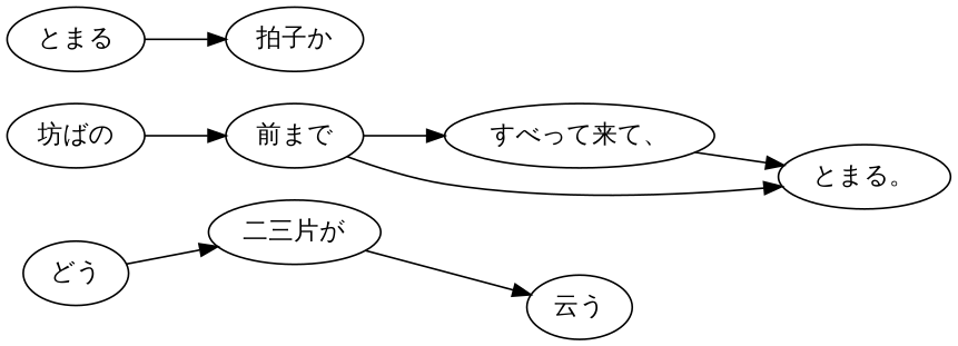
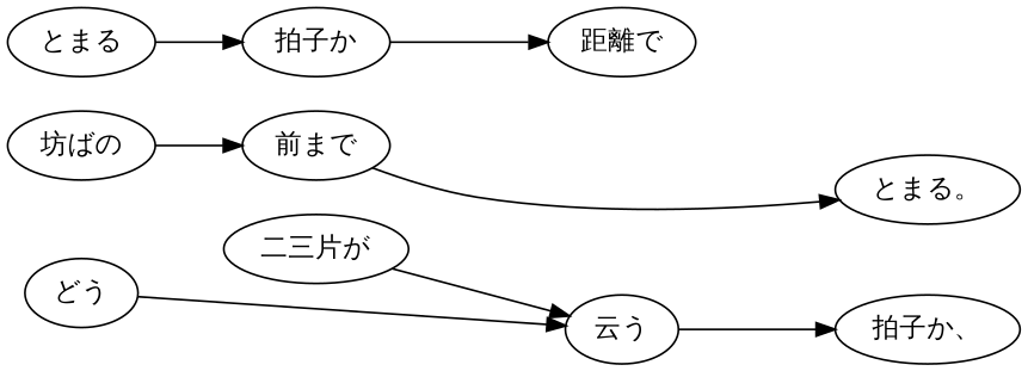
  digraph {
    fontname="Patrick Hand"
    rankdir=LR
    node [fontname="Patrick Hand"]
    edge [fontname="Patrick Hand"]
    n1 [label="二三片が"]
    n2 [label="云う"]
+   n3 [label="拍子か、"]
    n4 [label="どう"]
-   n5 [label="すべって来て、"]
    n6 [label="とまる。"]
    n7 [label="坊ばの"]
    n8 [label="前まで"]
    n9 [label="とまる"]
    n10 [label="拍子か"]
+   n11 [label="距離で"]
    n1 -> n2
-   n4 -> n1
-   n5 -> n6
+   n2 -> n3
+   n4 -> n2
    n7 -> n8
-   n8 -> n5
    n8 -> n6
    n9 -> n10
+   n10 -> n11
  }
